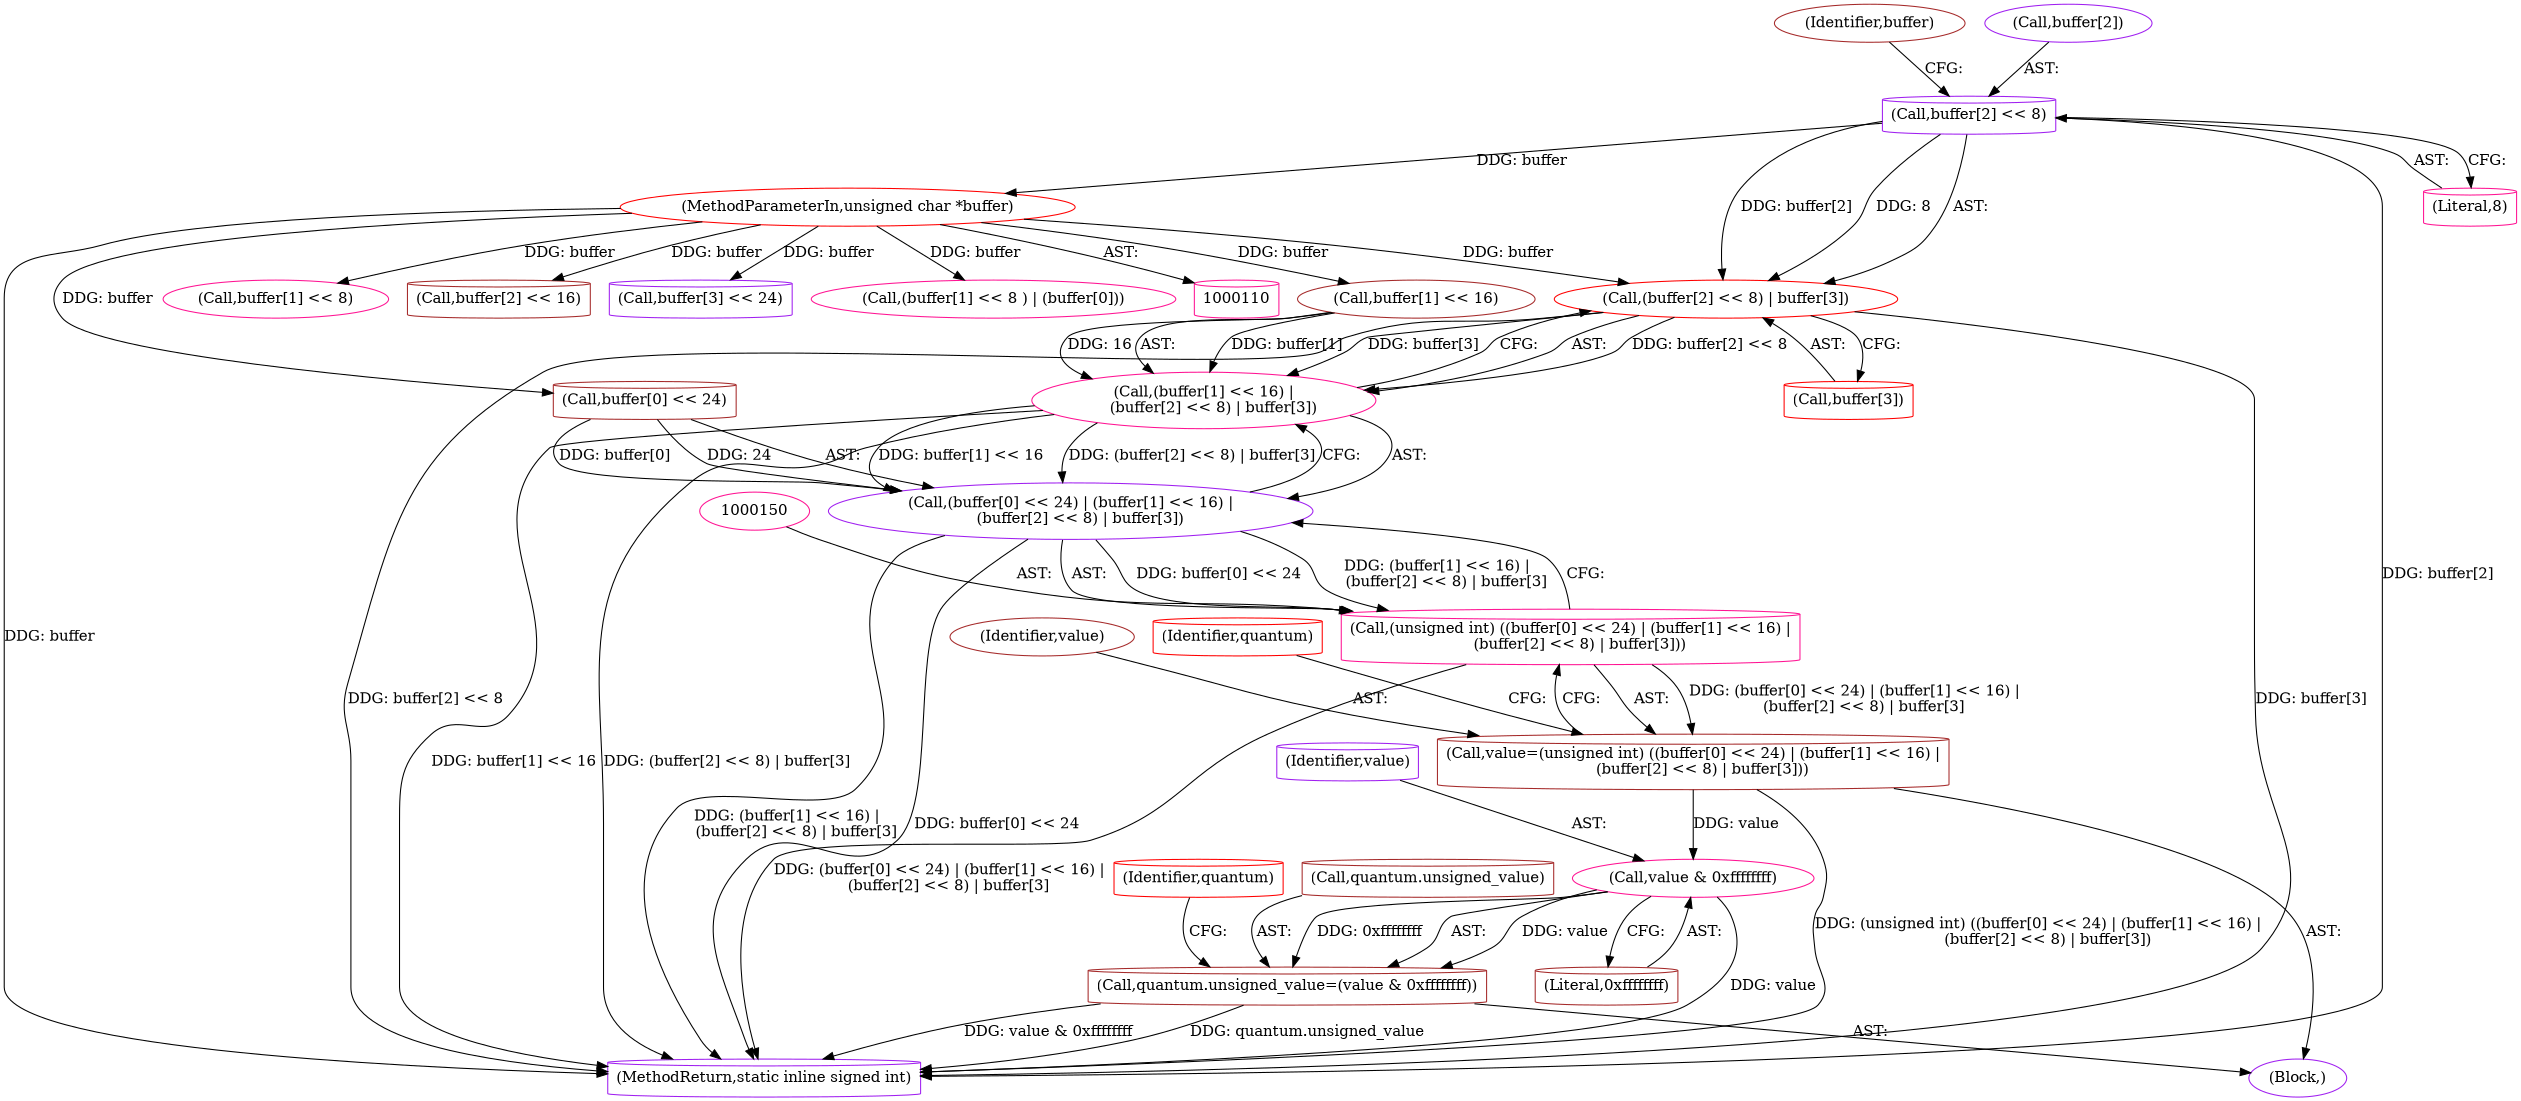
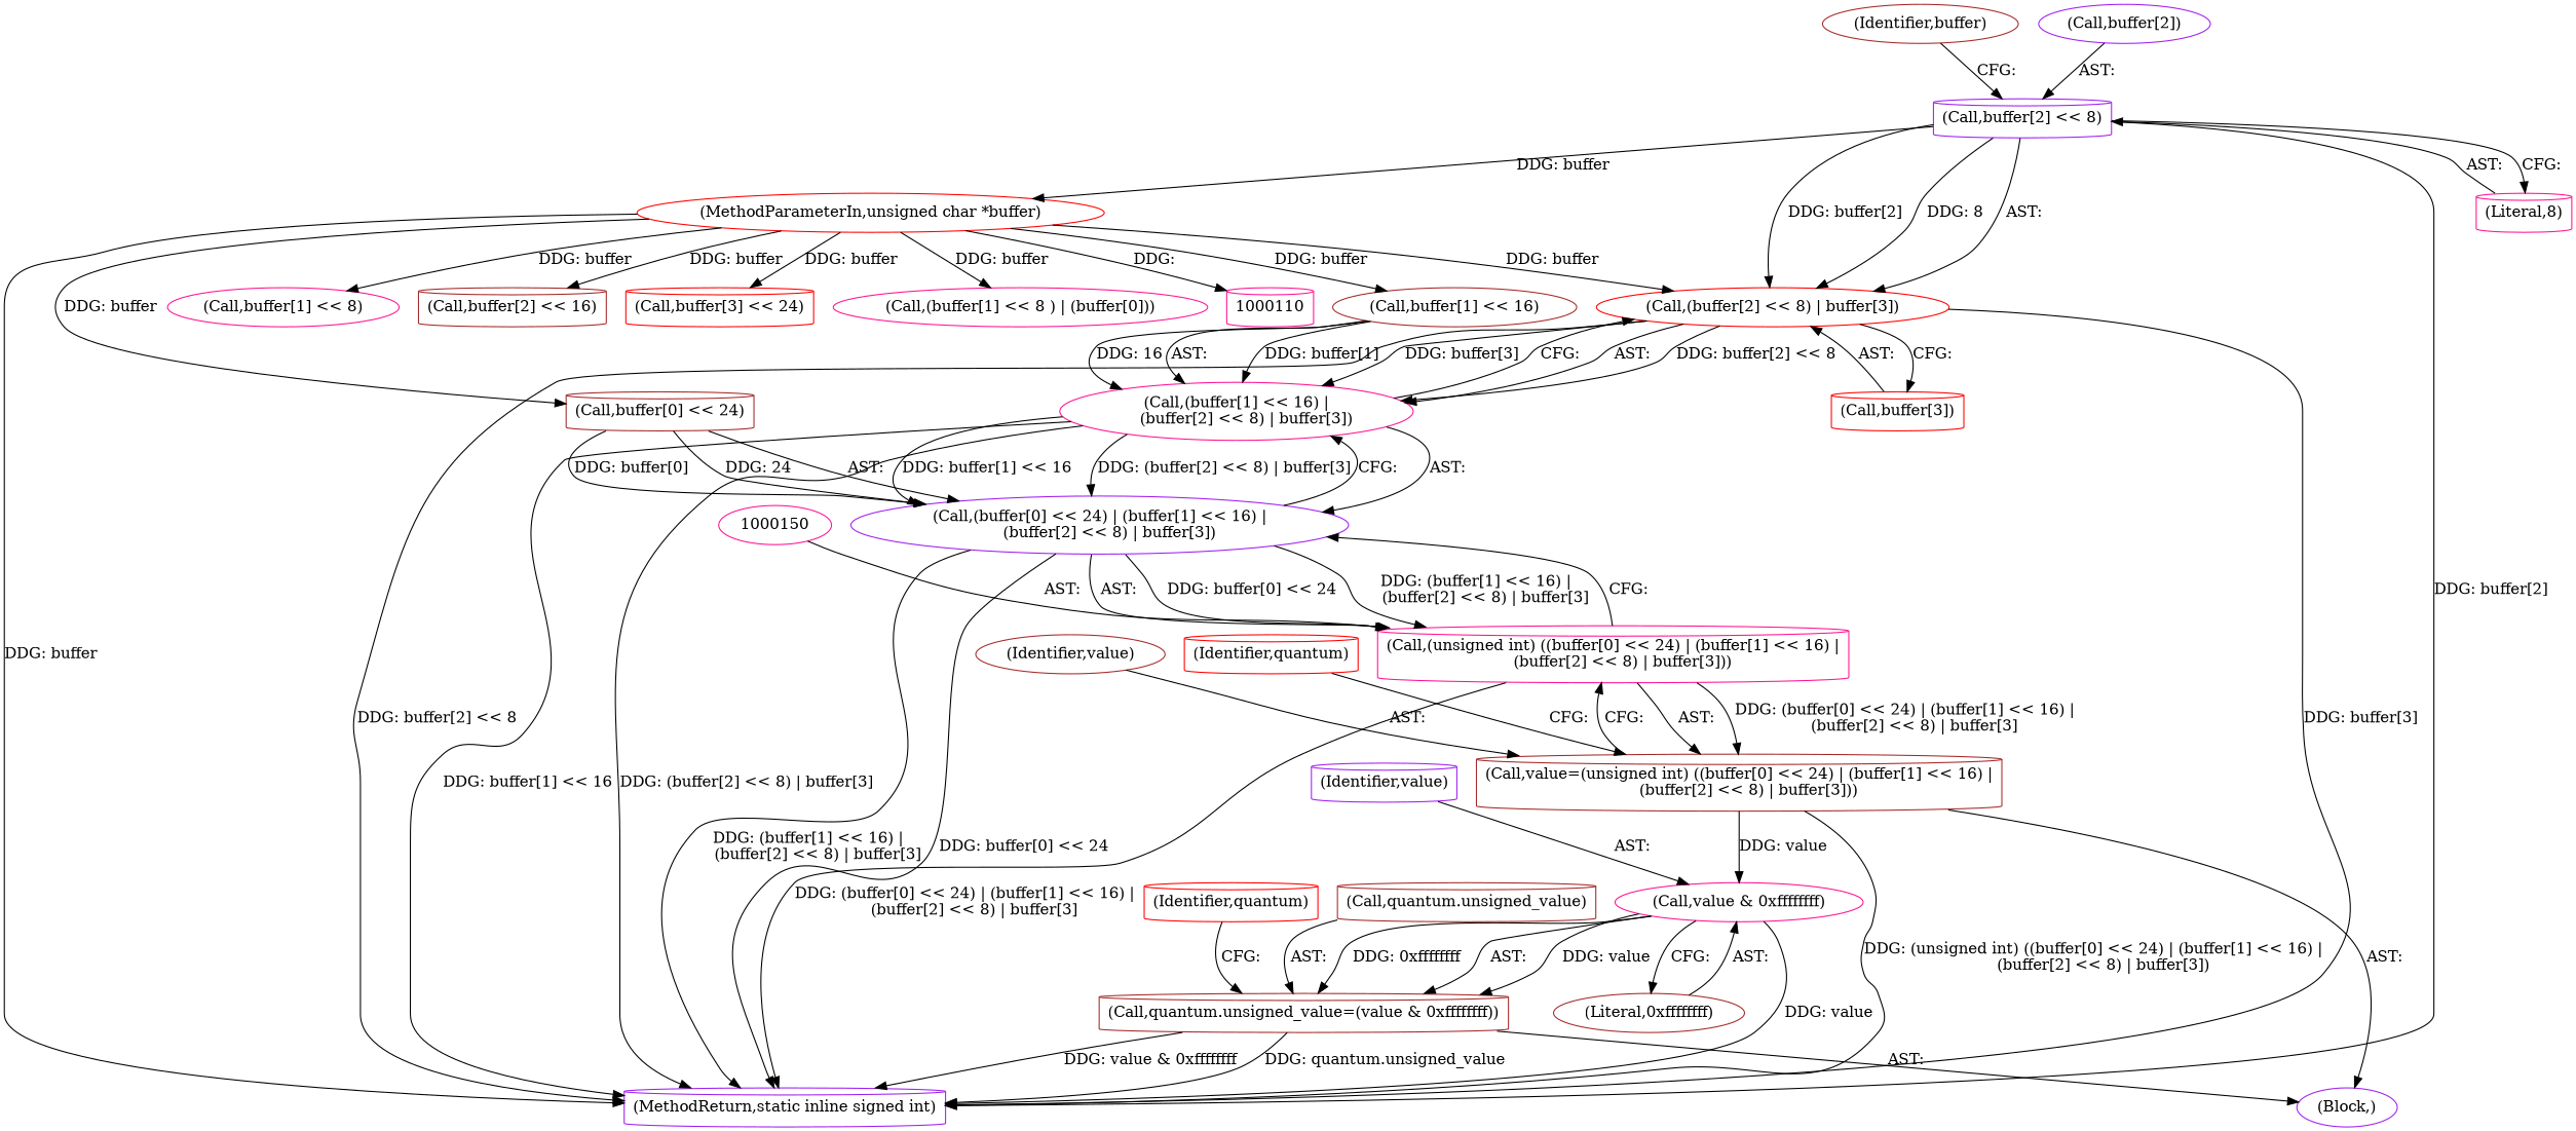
  digraph {
    node [color=brown shape=cylinder]
    n1 [color=red label="(Call,(buffer[2] << 8) | buffer[3])" shape=ellipse]
    n2 [color=deeppink label="(Call,(buffer[1] << 16) |\n    (buffer[2] << 8) | buffer[3])" shape=ellipse]
    n3 [color=red label="(Call,buffer[3])"]
    n4 [color=purple label="(MethodReturn,static inline signed int)"]
    n5 [color=purple label="(Call,(buffer[0] << 24) | (buffer[1] << 16) |\n    (buffer[2] << 8) | buffer[3])" shape=ellipse]
    n6 [color=purple label="(Call,buffer[2] << 8)"]
    n7 [color=deeppink label="(Literal,8)"]
    n8 [color=red label="(MethodParameterIn,unsigned char *buffer)" shape=ellipse]
    n9 [color=deeppink label="(Call,buffer[1] << 8)" shape=ellipse]
    n10 [label="(Call,buffer[2] << 16)"]
    n11 [label="(Call,buffer[0] << 24)"]
-   n12 [color=purple label="(Call,buffer[3] << 24)"]
+   n12 [color=red label="(Call,buffer[3] << 24)"]
    n13 [color=deeppink label="(Call,(buffer[1] << 8 ) | (buffer[0]))" shape=ellipse]
    n14 [label="(Call,buffer[1] << 16)" shape=ellipse]
    n15 [color=deeppink label=1000110]
    n16 [color=deeppink label="(Call,(unsigned int) ((buffer[0] << 24) | (buffer[1] << 16) |\n    (buffer[2] << 8) | buffer[3]))"]
    n17 [label="(Call,value=(unsigned int) ((buffer[0] << 24) | (buffer[1] << 16) |\n    (buffer[2] << 8) | buffer[3]))"]
    n18 [color=deeppink label="(Call,value & 0xffffffff)" shape=ellipse]
    n19 [color=purple label="(Block,)" shape=ellipse]
    n20 [label="(Call,quantum.unsigned_value=(value & 0xffffffff))"]
-   n21 [label="(Literal,0xffffffff)"]
+   n21 [label="(Literal,0xffffffff)" shape=ellipse]
    n22 [label="(Identifier,value)" shape=ellipse]
    n23 [color=red label="(Identifier,quantum)"]
    n24 [label="(Identifier,buffer)" shape=ellipse]
    n25 [color=red label="(Identifier,quantum)"]
    n26 [color=purple label="(Identifier,value)"]
    n27 [label="(Call,quantum.unsigned_value)"]
    n28 [color=purple label="(Call,buffer[2])" shape=ellipse]
    1000150 [color=deeppink shape=ellipse]
    n1 -> n2 [label="AST: "]
    n1 -> n2 [label="DDG: buffer[2] << 8"]
    n1 -> n2 [label="DDG: buffer[3]"]
    n1 -> n3 [label="CFG: "]
    n1 -> n4 [label="DDG: buffer[2] << 8"]
    n1 -> n4 [label="DDG: buffer[3]"]
    n2 -> n1 [label="CFG: "]
    n2 -> n4 [label="DDG: (buffer[2] << 8) | buffer[3]"]
    n2 -> n4 [label="DDG: buffer[1] << 16"]
    n2 -> n5 [label="AST: "]
    n2 -> n5 [label="DDG: buffer[1] << 16"]
    n2 -> n5 [label="DDG: (buffer[2] << 8) | buffer[3]"]
    n3 -> n1 [label="AST: "]
    n5 -> n2 [label="CFG: "]
    n5 -> n4 [label="DDG: (buffer[1] << 16) |\n    (buffer[2] << 8) | buffer[3]"]
    n5 -> n4 [label="DDG: buffer[0] << 24"]
    n5 -> n16 [label="AST: "]
    n5 -> n16 [label="DDG: buffer[0] << 24"]
    n5 -> n16 [label="DDG: (buffer[1] << 16) |\n    (buffer[2] << 8) | buffer[3]"]
    n6 -> n1 [label="AST: "]
    n6 -> n1 [label="DDG: buffer[2]"]
    n6 -> n1 [label="DDG: 8"]
    n6 -> n4 [label="DDG: buffer[2]"]
    n6 -> n7 [label="CFG: "]
    n6 -> n8 [label="DDG: buffer"]
    n7 -> n6 [label="AST: "]
    n8 -> n1 [label="DDG: buffer"]
    n8 -> n4 [label="DDG: buffer"]
    n8 -> n9 [label="DDG: buffer"]
    n8 -> n10 [label="DDG: buffer"]
    n8 -> n11 [label="DDG: buffer"]
    n8 -> n12 [label="DDG: buffer"]
    n8 -> n13 [label="DDG: buffer"]
    n8 -> n14 [label="DDG: buffer"]
-   n8 -> n15 [label="AST: "]
+   n8 -> n15 [label="DDG: "]
    n11 -> n5 [label="AST: "]
    n11 -> n5 [label="DDG: buffer[0]"]
    n11 -> n5 [label="DDG: 24"]
    n14 -> n2 [label="AST: "]
    n14 -> n2 [label="DDG: buffer[1]"]
    n14 -> n2 [label="DDG: 16"]
    n16 -> n4 [label="DDG: (buffer[0] << 24) | (buffer[1] << 16) |\n    (buffer[2] << 8) | buffer[3]"]
    n16 -> n5 [label="CFG: "]
    n16 -> n17 [label="AST: "]
    n16 -> n17 [label="DDG: (buffer[0] << 24) | (buffer[1] << 16) |\n    (buffer[2] << 8) | buffer[3]"]
    n17 -> n4 [label="DDG: (unsigned int) ((buffer[0] << 24) | (buffer[1] << 16) |\n    (buffer[2] << 8) | buffer[3])"]
    n17 -> n16 [label="CFG: "]
    n17 -> n18 [label="DDG: value"]
    n17 -> n19 [label="AST: "]
    n18 -> n4 [label="DDG: value"]
    n18 -> n20 [label="AST: "]
    n18 -> n20 [label="DDG: value"]
    n18 -> n20 [label="DDG: 0xffffffff"]
    n18 -> n21 [label="CFG: "]
    n20 -> n4 [label="DDG: value & 0xffffffff"]
    n20 -> n4 [label="DDG: quantum.unsigned_value"]
    n20 -> n19 [label="AST: "]
    n21 -> n18 [label="AST: "]
    n22 -> n17 [label="AST: "]
    n23 -> n17 [label="CFG: "]
    n24 -> n6 [label="CFG: "]
    n25 -> n20 [label="CFG: "]
    n26 -> n18 [label="AST: "]
    n27 -> n20 [label="AST: "]
    n28 -> n6 [label="AST: "]
    1000150 -> n16 [label="AST: "]
  }
